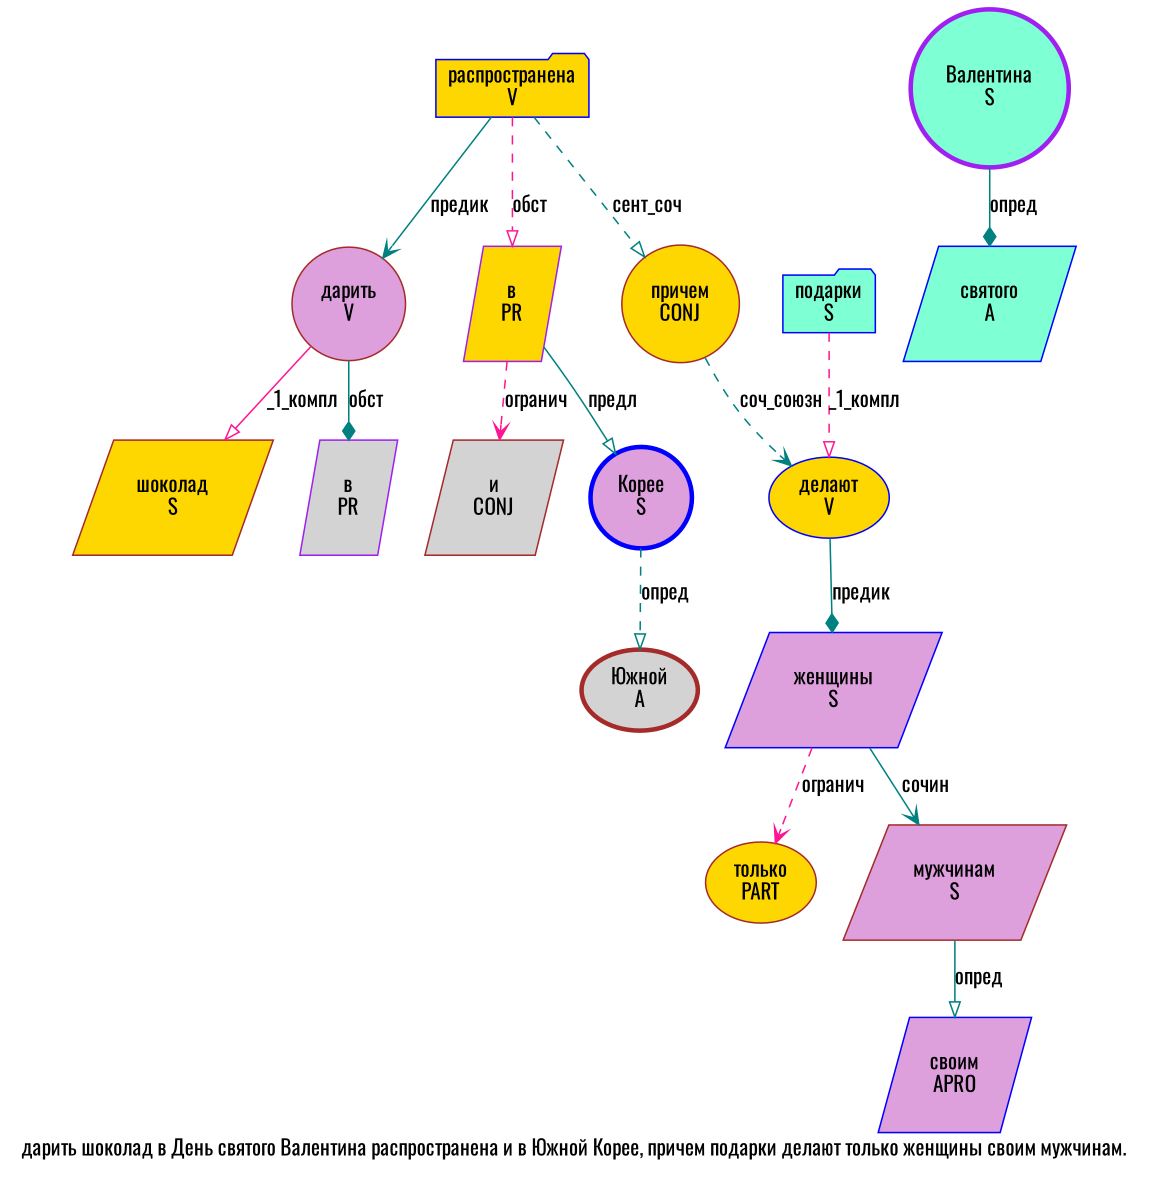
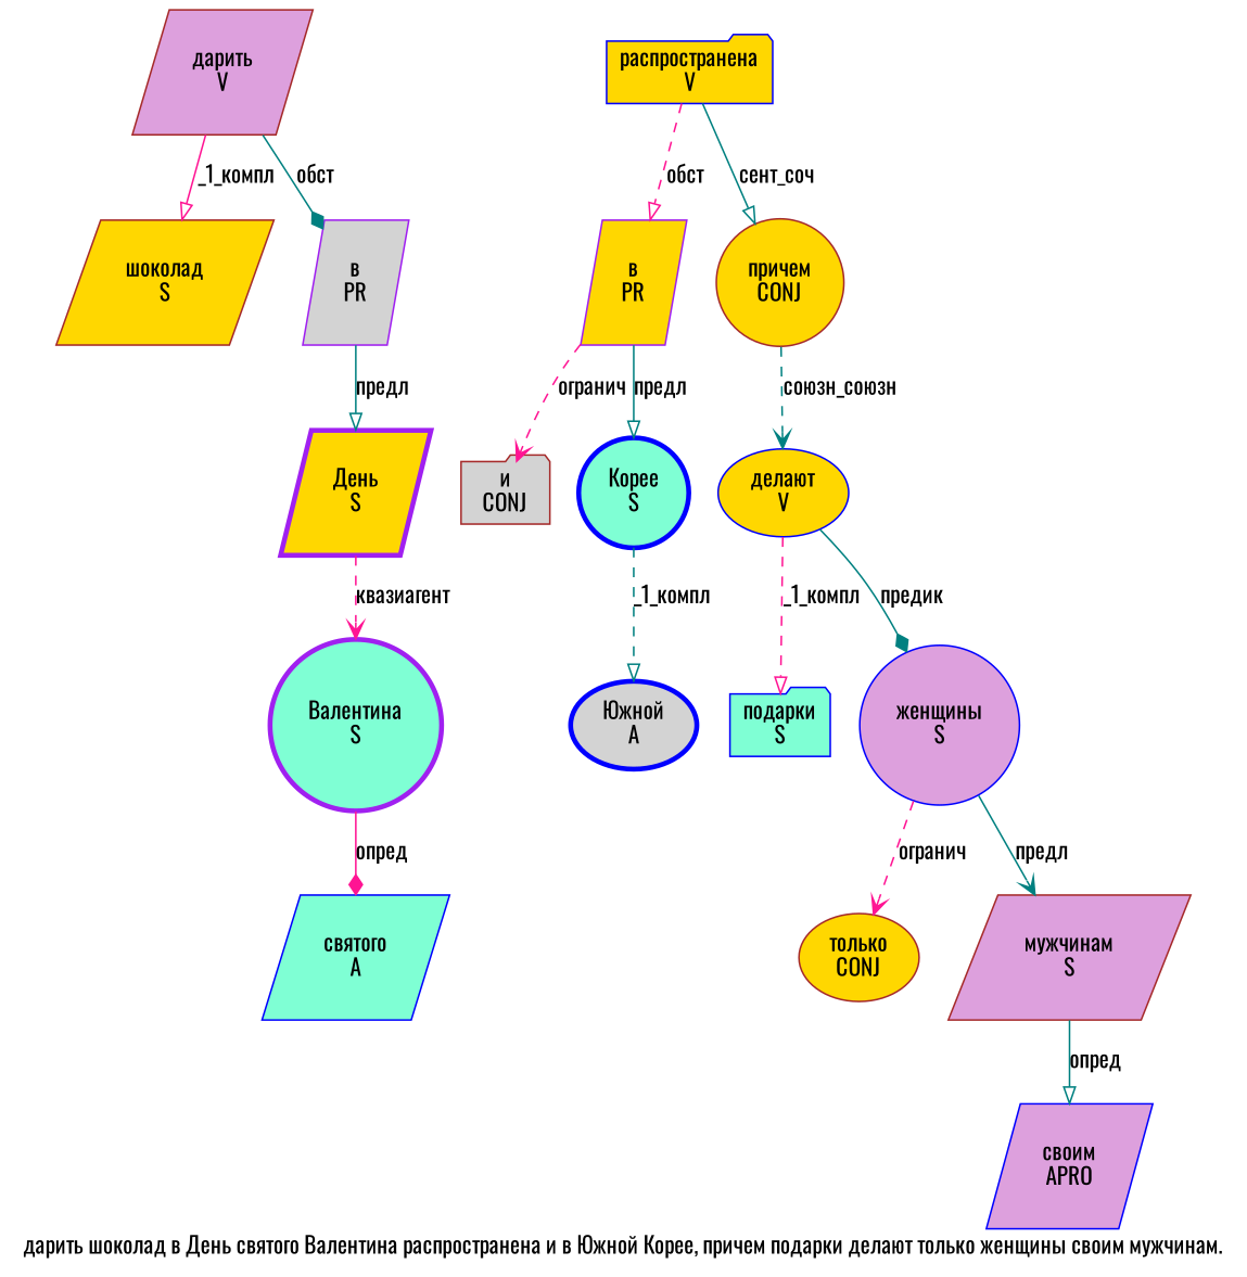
  digraph {
    fontname=Oswald
    label="дарить шоколад в День святого Валентина распространена и в Южной Корее, причем подарки делают только женщины своим мужчинам."
    node [color=brown fillcolor=gold fontname=Oswald penwidth=1 shape=parallelogram style=filled]
    edge [arrowhead=onormal color=teal fontname=Oswald style=solid]
-   n1 [fillcolor=plum label="дарить\nV" shape=circle]
+   n1 [fillcolor=plum label="дарить\nV"]
    n2 [label="шоколад\nS"]
    n3 [color=purple fillcolor=lightgrey label="в\nPR"]
+   n4 [color=purple label="День\nS" penwidth=3]
    n5 [color=purple fillcolor=aquamarine label="Валентина\nS" penwidth=3 shape=circle]
    n6 [color=blue fillcolor=aquamarine label="святого\nA"]
    n7 [color=blue label="распространена\nV" shape=folder]
    n8 [color=purple label="в\nPR"]
    n9 [label="причем\nCONJ" shape=circle]
-   n10 [fillcolor=lightgrey label="и\nCONJ"]
-   n11 [color=blue fillcolor=plum label="Корее\nS" penwidth=3 shape=circle]
+   n10 [fillcolor=lightgrey label="и\nCONJ" shape=folder]
+   n11 [color=blue fillcolor=aquamarine label="Корее\nS" penwidth=3 shape=circle]
    n12 [color=blue label="делают\nV" shape=ellipse]
-   n13 [fillcolor=lightgrey label="Южной\nA" penwidth=3 shape=ellipse]
+   n13 [color=blue fillcolor=lightgrey label="Южной\nA" penwidth=3 shape=ellipse]
    n14 [color=blue fillcolor=aquamarine label="подарки\nS" shape=folder]
-   n15 [color=blue fillcolor=plum label="женщины\nS"]
-   n16 [label="только\nPART" shape=ellipse]
+   n15 [color=blue fillcolor=plum label="женщины\nS" shape=circle]
+   n16 [label="только\nCONJ" shape=ellipse]
    n17 [fillcolor=plum label="мужчинам\nS"]
    n18 [color=blue fillcolor=plum label="своим\nAPRO"]
    n1 -> n2 [color=deeppink label="_1_компл"]
    n1 -> n3 [arrowhead=diamond label="обст"]
-   n5 -> n6 [arrowhead=diamond label="опред"]
-   n7 -> n1 [arrowhead=vee label="предик"]
+   n3 -> n4 [label="предл"]
+   n4 -> n5 [arrowhead=vee color=deeppink label="квазиагент" style=dashed]
+   n5 -> n6 [arrowhead=diamond color=deeppink label="опред"]
    n7 -> n8 [color=deeppink label="обст" style=dashed]
-   n7 -> n9 [label="сент_соч" style=dashed]
+   n7 -> n9 [label="сент_соч"]
    n8 -> n10 [arrowhead=vee color=deeppink label="огранич" style=dashed]
    n8 -> n11 [label="предл"]
-   n9 -> n12 [arrowhead=vee label="соч_союзн" style=dashed]
-   n11 -> n13 [label="опред" style=dashed]
-   n14 -> n12 [color=deeppink label="_1_компл" style=dashed]
+   n9 -> n12 [arrowhead=vee label="союзн_союзн" style=dashed]
+   n11 -> n13 [label="_1_компл" style=dashed]
+   n12 -> n14 [color=deeppink label="_1_компл" style=dashed]
    n12 -> n15 [arrowhead=diamond label="предик"]
    n15 -> n16 [arrowhead=vee color=deeppink label="огранич" style=dashed]
-   n15 -> n17 [arrowhead=vee label="сочин"]
+   n15 -> n17 [arrowhead=vee label="предл"]
    n17 -> n18 [label="опред"]
  }
